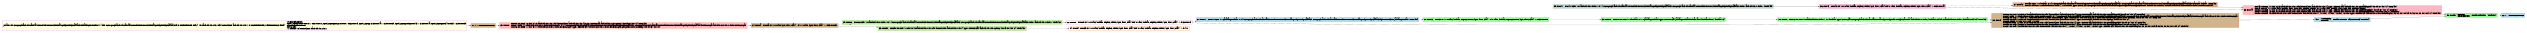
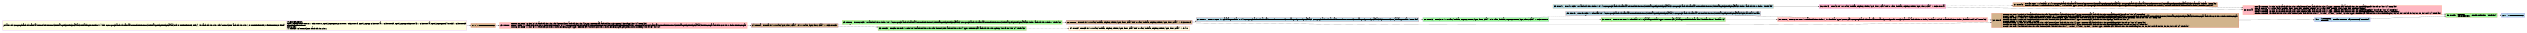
  digraph {
    rankdir=LR
    node [color=red fillcolor=palegreen shape=record style=filled]
    n1 [fillcolor=tan label="{21\:\ ?|MTH_ENTER_BLOCK\l}"]
    n2 [color=darkorange fillcolor=lightpink label="{23\:\ 0x0000|0x0000: INVOKE  (r0 I:int) = (r5 I:android.view.View A[D('bottomSheet' android.view.View)]) type: VIRTUAL call: android.view.View.getTop():int A[MD:():int (c)] (LINE:479)\l0x0004: IGET  (r1 I:androidx.core.view.WindowInsetsCompat) = (r4 I:com.google.android.material.bottomsheet.BottomSheetDialog$EdgeToEdgeCallback) com.google.android.material.bottomsheet.BottomSheetDialog.EdgeToEdgeCallback.insetsCompat androidx.core.view.WindowInsetsCompat \l0x0006: INVOKE  (r1 I:int) = (r1 I:androidx.core.view.WindowInsetsCompat) type: VIRTUAL call: androidx.core.view.WindowInsetsCompat.getSystemWindowInsetTop():int A[MD:():int (m)]\l}"]
    n3 [color=purple fillcolor=tan label="{24\:\ 0x000a|0x000a: IF  (r0 I:??[int, byte, short, char]) \>= (r1 I:??[int, byte, short, char])  \-\> B:33:0x003b \l}"]
    n4 [color=darkorange label="{25\:\ 0x000c|0x000c: IGET  (r0 I:android.view.Window) = (r4 I:com.google.android.material.bottomsheet.BottomSheetDialog$EdgeToEdgeCallback) com.google.android.material.bottomsheet.BottomSheetDialog.EdgeToEdgeCallback.window android.view.Window  (LINE:482)\l}"]
    n5 [label="{33\:\ 0x003b|0x003b: INVOKE  (r0 I:int) = (r5 I:android.view.View A[D('bottomSheet' android.view.View)]) type: VIRTUAL call: android.view.View.getTop():int A[MD:():int (c)] (LINE:492)\l}"]
-   n6 [color=purple fillcolor=lightyellow label="{26\:\ 0x000e|0x000e: IF  (r0 I:??[int, boolean, OBJECT, ARRAY, byte, short, char]) == (0 ??[int, boolean, OBJECT, ARRAY, byte, short, char])  \-\> B:32:0x001f \l}"]
+   n6 [color=purple fillcolor=tan label="{26\:\ 0x000e|0x000e: IF  (r0 I:??[int, boolean, OBJECT, ARRAY, byte, short, char]) == (0 ??[int, boolean, OBJECT, ARRAY, byte, short, char])  \-\> B:32:0x001f \l}"]
    n7 [fillcolor=lightyellow label="{34\:\ 0x003f|0x003f: IF  (r0 I:??[int, boolean, OBJECT, ARRAY, byte, short, char]) == (0 ??[int, boolean, OBJECT, ARRAY, byte, short, char])  \-\> B:41:? \l}"]
    n8 [fillcolor=lightblue label="{27\:\ 0x0011|0x0011: IGET  (r1 I:java.lang.Boolean) = (r4 I:com.google.android.material.bottomsheet.BottomSheetDialog$EdgeToEdgeCallback) com.google.android.material.bottomsheet.BottomSheetDialog.EdgeToEdgeCallback.lightBottomSheet java.lang.Boolean  (LINE:484)\l}"]
    n9 [fillcolor=tan label="{32\:\ 0x001f|0x0020: INVOKE  (r0 I:int) = (r5 I:android.view.View A[D('bottomSheet' android.view.View)]) type: VIRTUAL call: android.view.View.getPaddingLeft():int A[MD:():int (c)] (LINE:488)\l0x0024: IGET  (r1 I:androidx.core.view.WindowInsetsCompat) = (r4 I:com.google.android.material.bottomsheet.BottomSheetDialog$EdgeToEdgeCallback) com.google.android.material.bottomsheet.BottomSheetDialog.EdgeToEdgeCallback.insetsCompat androidx.core.view.WindowInsetsCompat \l0x0026: INVOKE  (r1 I:int) = (r1 I:androidx.core.view.WindowInsetsCompat) type: VIRTUAL call: androidx.core.view.WindowInsetsCompat.getSystemWindowInsetTop():int A[MD:():int (m)] (LINE:489)\l0x002a: INVOKE  (r2 I:int) = (r5 I:android.view.View A[D('bottomSheet' android.view.View)]) type: VIRTUAL call: android.view.View.getTop():int A[MD:():int (c)]\l0x002e: ARITH  (r1 I:int) = (r1 I:int) \- (r2 I:int) \l0x002f: INVOKE  (r2 I:int) = (r5 I:android.view.View A[D('bottomSheet' android.view.View)]) type: VIRTUAL call: android.view.View.getPaddingRight():int A[MD:():int (c)] (LINE:490)\l0x0033: INVOKE  (r3 I:int) = (r5 I:android.view.View A[D('bottomSheet' android.view.View)]) type: VIRTUAL call: android.view.View.getPaddingBottom():int A[MD:():int (c)] (LINE:491)\l0x0037: INVOKE  (r5 I:android.view.View A[D('bottomSheet' android.view.View)]), (r0 I:int), (r1 I:int), (r2 I:int), (r3 I:int) type: VIRTUAL call: android.view.View.setPadding(int, int, int, int):void A[MD:(int, int, int, int):void (c)] (LINE:487)\l}"]
    n10 [color=purple label="{28\:\ 0x0013|0x0013: IF  (r1 I:??[int, boolean, OBJECT, ARRAY, byte, short, char]) != (0 ??[int, boolean, OBJECT, ARRAY, byte, short, char])  \-\> B:30:0x0018 \l}"]
    n11 [color=purple fillcolor=lightblue label="{40\:\ ?|SYNTHETIC\lRETURN\l|0x005b: RETURN   A[SYNTHETIC] (LINE:504)\l}"]
+   n12 [fillcolor=lightblue label="{29\:\ 0x0015|0x0015: IGET  (r1 I:boolean) = (r4 I:com.google.android.material.bottomsheet.BottomSheetDialog$EdgeToEdgeCallback) com.google.android.material.bottomsheet.BottomSheetDialog.EdgeToEdgeCallback.lightStatusBar boolean \l}"]
    n13 [label="{30\:\ 0x0018|0x0018: INVOKE  (r1 I:boolean) = (r1 I:java.lang.Boolean) type: VIRTUAL call: java.lang.Boolean.booleanValue():boolean A[MD:():boolean (c)]\l}"]
-   n14 [color=darkorange label="{31\:\ 0x001c|0x001c: INVOKE  (r0 I:android.view.Window), (r1 I:boolean) type: STATIC call: com.google.android.material.internal.EdgeToEdgeUtils.setLightStatusBar(android.view.Window, boolean):void A[MD:(android.view.Window, boolean):void (m)] (LINE:483)\l}"]
+   n14 [color=darkorange fillcolor=lightpink label="{31\:\ 0x001c|0x001c: INVOKE  (r0 I:android.view.Window), (r1 I:boolean) type: STATIC call: com.google.android.material.internal.EdgeToEdgeUtils.setLightStatusBar(android.view.Window, boolean):void A[MD:(android.view.Window, boolean):void (m)] (LINE:483)\l}"]
    n15 [label="{39\:\ 0x005b|RETURN\lORIG_RETURN\l|0x005b: RETURN    (LINE:504)\l}"]
-   n16 [color=purple fillcolor=lightblue label="{22\:\ ?|MTH_EDGE_BLOCK\l}"]
+   n16 [color=purple fillcolor=lightblue label="{22\:\ ?|MTH_EXIT_BLOCK\l}"]
    n17 [color=darkorange fillcolor=lightblue label="{35\:\ 0x0041|0x0041: IGET  (r0 I:android.view.Window) = (r4 I:com.google.android.material.bottomsheet.BottomSheetDialog$EdgeToEdgeCallback) com.google.android.material.bottomsheet.BottomSheetDialog.EdgeToEdgeCallback.window android.view.Window  (LINE:495)\l}"]
    n18 [color=purple fillcolor=lightpink label="{36\:\ 0x0043|0x0043: IF  (r0 I:??[int, boolean, OBJECT, ARRAY, byte, short, char]) == (0 ??[int, boolean, OBJECT, ARRAY, byte, short, char])  \-\> B:38:0x004a \l}"]
    n19 [fillcolor=tan label="{37\:\ 0x0045|0x0045: IGET  (r1 I:boolean) = (r4 I:com.google.android.material.bottomsheet.BottomSheetDialog$EdgeToEdgeCallback) com.google.android.material.bottomsheet.BottomSheetDialog.EdgeToEdgeCallback.lightStatusBar boolean  (LINE:496)\l0x0047: INVOKE  (r0 I:android.view.Window), (r1 I:boolean) type: STATIC call: com.google.android.material.internal.EdgeToEdgeUtils.setLightStatusBar(android.view.Window, boolean):void A[MD:(android.view.Window, boolean):void (m)]\l}"]
    n20 [color=darkorange fillcolor=lightpink label="{38\:\ 0x004a|0x004b: INVOKE  (r0 I:int) = (r5 I:android.view.View A[D('bottomSheet' android.view.View)]) type: VIRTUAL call: android.view.View.getPaddingLeft():int A[MD:():int (c)] (LINE:499)\l0x004f: CONST  (r1 I:??[int, float, boolean, short, byte, char, OBJECT, ARRAY]) = (0 ??[int, float, boolean, short, byte, char, OBJECT, ARRAY]) \l0x0050: INVOKE  (r2 I:int) = (r5 I:android.view.View A[D('bottomSheet' android.view.View)]) type: VIRTUAL call: android.view.View.getPaddingRight():int A[MD:():int (c)] (LINE:501)\l0x0054: INVOKE  (r3 I:int) = (r5 I:android.view.View A[D('bottomSheet' android.view.View)]) type: VIRTUAL call: android.view.View.getPaddingBottom():int A[MD:():int (c)] (LINE:502)\l0x0058: INVOKE  (r5 I:android.view.View A[D('bottomSheet' android.view.View)]), (r0 I:int), (r1 I:int), (r2 I:int), (r3 I:int) type: VIRTUAL call: android.view.View.setPadding(int, int, int, int):void A[MD:(int, int, int, int):void (c)] (LINE:498)\l}"]
    n21 [color=purple fillcolor=lightyellow label="{private void com.google.android.material.bottomsheet.BottomSheetDialog.EdgeToEdgeCallback.setPaddingForPosition((r4 'this' I:com.google.android.material.bottomsheet.BottomSheetDialog$EdgeToEdgeCallback A[IMMUTABLE_TYPE, THIS]), (r5 I:android.view.View A[D('bottomSheet' android.view.View), IMMUTABLE_TYPE, METHOD_ARGUMENT]))  | USE_LINES_HINTS\lCROSS_EDGE: B:30:0x0018 \-\> B:31:0x001c, CROSS_EDGE: B:26:0x000e \-\> B:32:0x001f, CROSS_EDGE: B:38:0x004a \-\> B:39:0x005b, CROSS_EDGE: B:36:0x0043 \-\> B:38:0x004a, CROSS_EDGE: B:34:0x003f \-\> B:39:0x005b\lINLINE_NOT_NEEDED\lDebug Info:\l  \-1 \-0x005b: r5 'bottomSheet' Landroid\/view\/View;\l}"]
    n1 -> n2
    n2 -> n3
    n3 -> n4 [style=dashed]
    n3 -> n5
    n4 -> n6
    n5 -> n7 [style=dashed]
    n6 -> n8 [style=dashed]
    n6 -> n9
    n8 -> n10 [style=dashed]
    n9 -> n11
+   n10 -> n12 [style=dashed]
    n10 -> n13
    n11 -> n15
+   n12 -> n14
    n13 -> n14
    n14 -> n9
    n15 -> n16 [style=dashed]
    n17 -> n18
    n18 -> n19 [style=dashed]
    n18 -> n20
    n19 -> n20
    n20 -> n15
    n21 -> n1
  }
